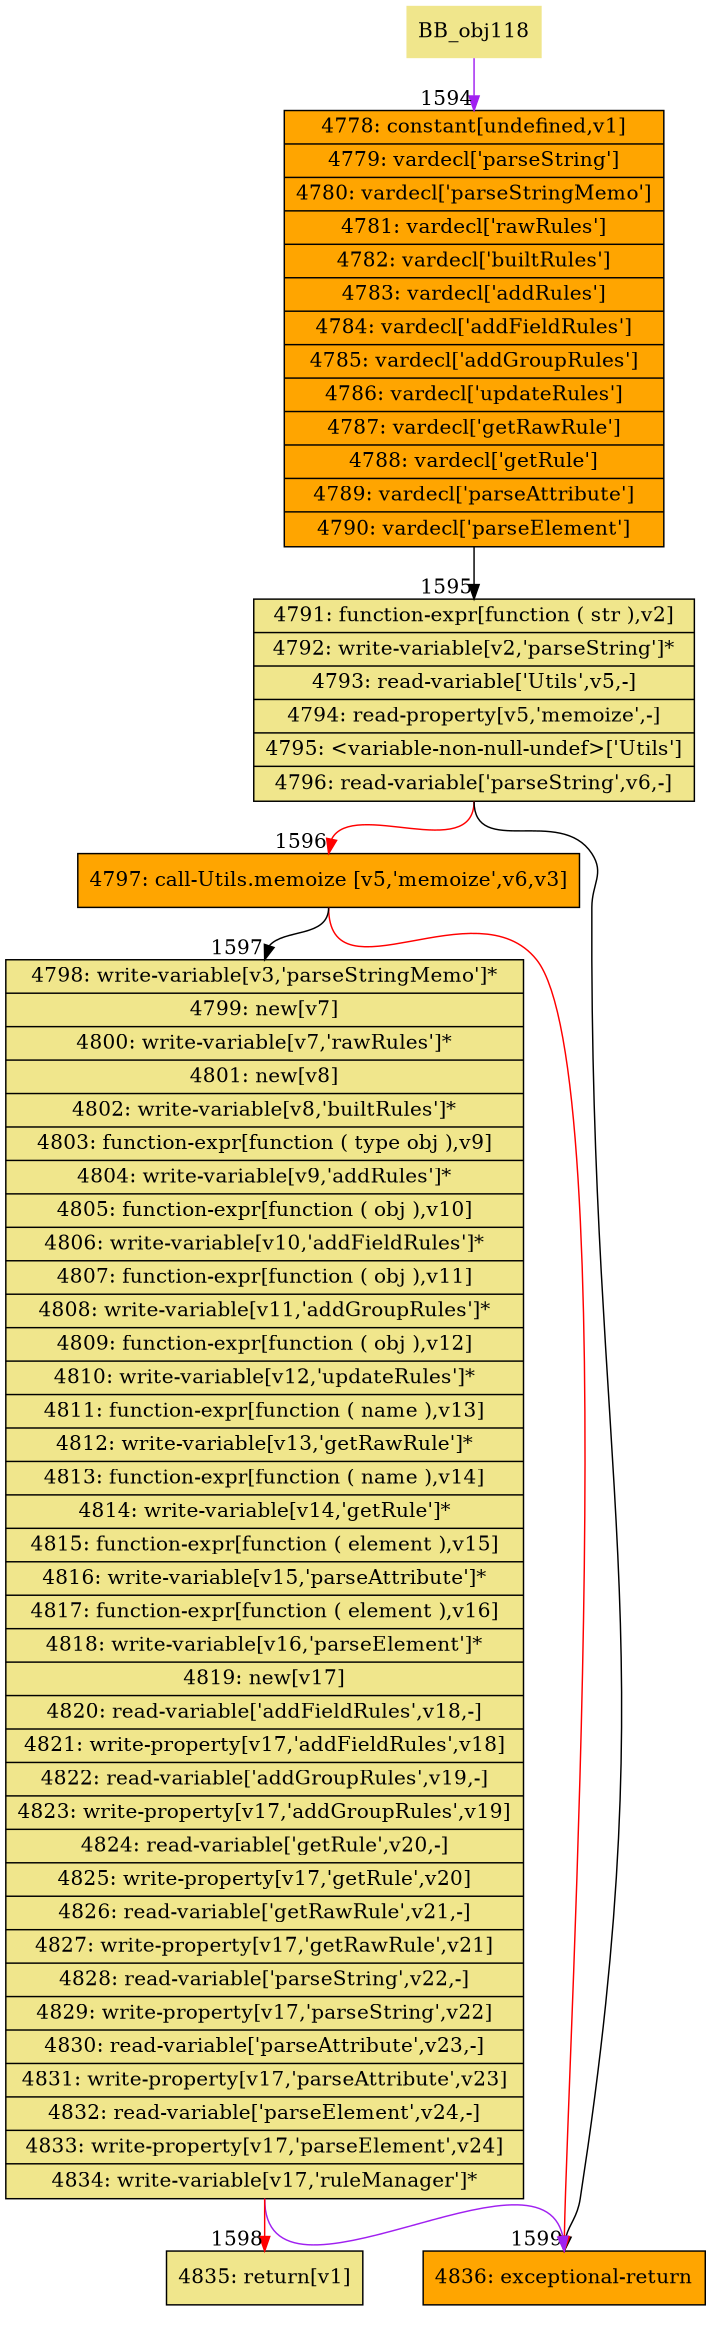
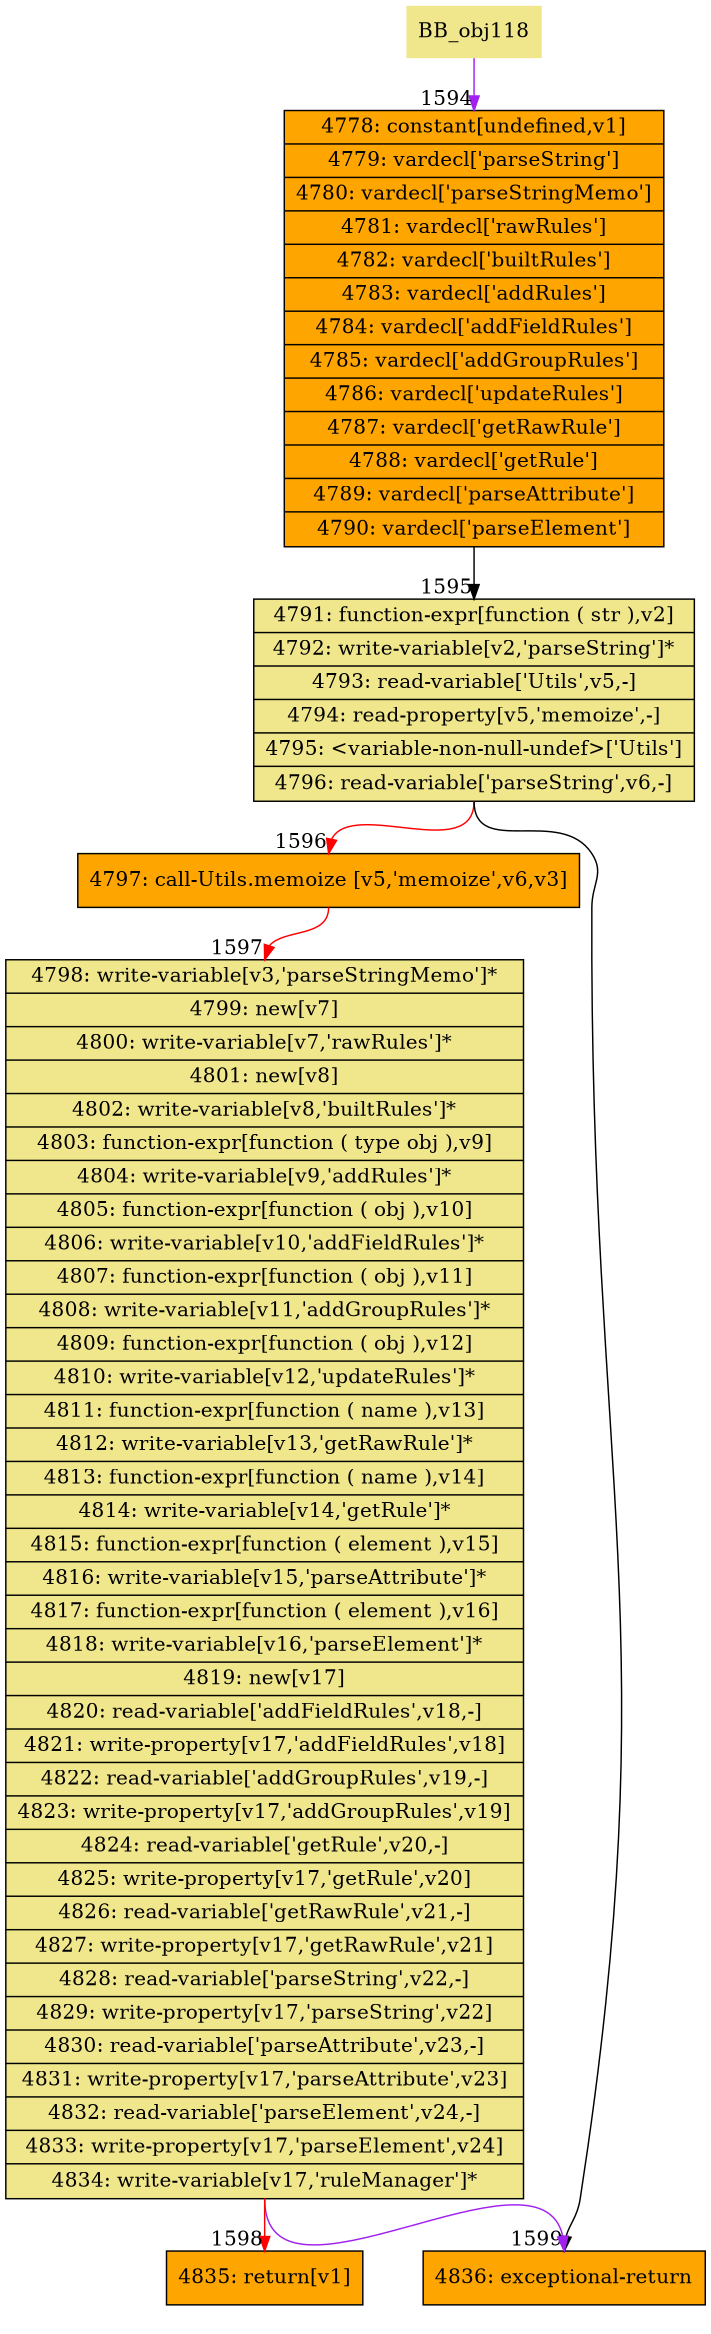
  digraph {
    rankdir=TD
    node [fillcolor=khaki shape=record style=filled]
    edge [color=black headport=n tailport=s]
    n1 [label=BB_obj118 shape=none]
    n2 [fillcolor=orange label="{4778: constant[undefined,v1]|4779: vardecl['parseString']|4780: vardecl['parseStringMemo']|4781: vardecl['rawRules']|4782: vardecl['builtRules']|4783: vardecl['addRules']|4784: vardecl['addFieldRules']|4785: vardecl['addGroupRules']|4786: vardecl['updateRules']|4787: vardecl['getRawRule']|4788: vardecl['getRule']|4789: vardecl['parseAttribute']|4790: vardecl['parseElement']}"]
    n3 [label="{4791: function-expr[function ( str ),v2]|4792: write-variable[v2,'parseString']*|4793: read-variable['Utils',v5,-]|4794: read-property[v5,'memoize',-]|4795: \<variable-non-null-undef\>['Utils']|4796: read-variable['parseString',v6,-]}"]
    n4 [fillcolor=orange label="{4797: call-Utils.memoize [v5,'memoize',v6,v3]}"]
    n5 [fillcolor=orange label="{4836: exceptional-return}"]
    n6 [label="{4798: write-variable[v3,'parseStringMemo']*|4799: new[v7]|4800: write-variable[v7,'rawRules']*|4801: new[v8]|4802: write-variable[v8,'builtRules']*|4803: function-expr[function ( type obj ),v9]|4804: write-variable[v9,'addRules']*|4805: function-expr[function ( obj ),v10]|4806: write-variable[v10,'addFieldRules']*|4807: function-expr[function ( obj ),v11]|4808: write-variable[v11,'addGroupRules']*|4809: function-expr[function ( obj ),v12]|4810: write-variable[v12,'updateRules']*|4811: function-expr[function ( name ),v13]|4812: write-variable[v13,'getRawRule']*|4813: function-expr[function ( name ),v14]|4814: write-variable[v14,'getRule']*|4815: function-expr[function ( element ),v15]|4816: write-variable[v15,'parseAttribute']*|4817: function-expr[function ( element ),v16]|4818: write-variable[v16,'parseElement']*|4819: new[v17]|4820: read-variable['addFieldRules',v18,-]|4821: write-property[v17,'addFieldRules',v18]|4822: read-variable['addGroupRules',v19,-]|4823: write-property[v17,'addGroupRules',v19]|4824: read-variable['getRule',v20,-]|4825: write-property[v17,'getRule',v20]|4826: read-variable['getRawRule',v21,-]|4827: write-property[v17,'getRawRule',v21]|4828: read-variable['parseString',v22,-]|4829: write-property[v17,'parseString',v22]|4830: read-variable['parseAttribute',v23,-]|4831: write-property[v17,'parseAttribute',v23]|4832: read-variable['parseElement',v24,-]|4833: write-property[v17,'parseElement',v24]|4834: write-variable[v17,'ruleManager']*}"]
-   n7 [label="{4835: return[v1]}"]
+   n7 [fillcolor=orange label="{4835: return[v1]}"]
    n1 -> n2 [color=purple headlabel="    1594"]
    n2 -> n3 [headlabel="      1595"]
    n3 -> n4 [color=red headlabel="      1596"]
    n3 -> n5 [headlabel="      1599"]
-   n4 -> n5 [color=red]
-   n4 -> n6 [headlabel="      1597"]
+   n4 -> n6 [color=red headlabel="      1597"]
    n6 -> n5 [color=purple]
    n6 -> n7 [color=red headlabel="      1598"]
  }
